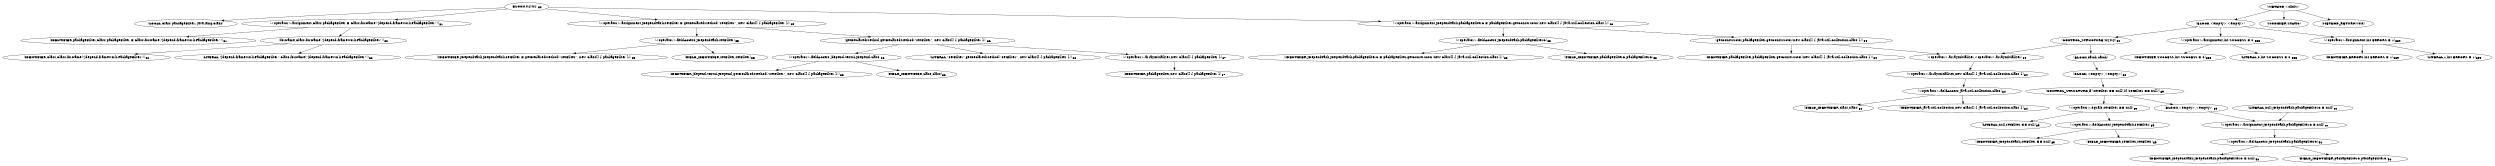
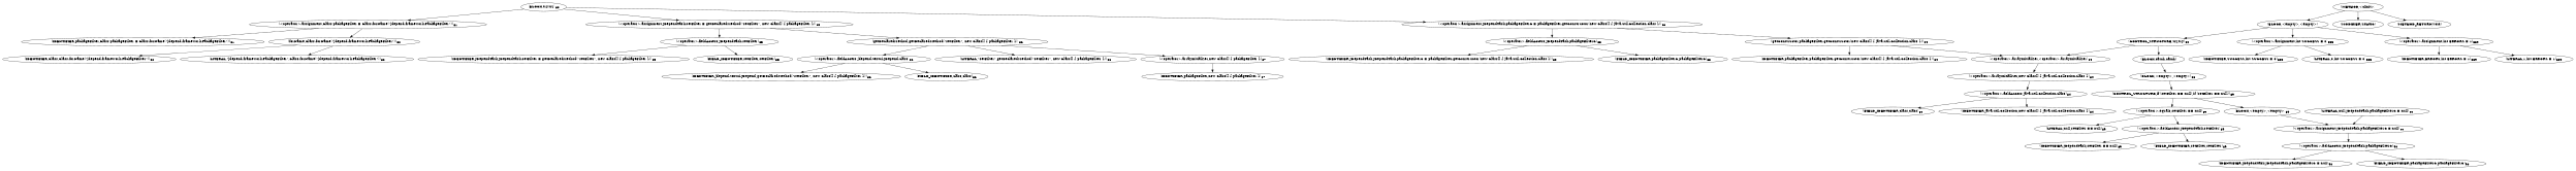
  digraph {
    n1 [label=<(METHOD,&lt;clinit&gt;)>]
    n2 [label=<(BLOCK,&lt;empty&gt;,&lt;empty&gt;)>]
    n3 [label=<(MODIFIER,STATIC)>]
    n4 [label=<(METHOD_RETURN,void)>]
    n5 [label=<(CONTROL_STRUCTURE,try,try)<SUB>80</SUB>>]
    n6 [label=<(&lt;operator&gt;.assignment,int SUCCESS = 0)<SUB>335</SUB>>]
    n7 [label=<(&lt;operator&gt;.assignment,int ERRORS = 1)<SUB>339</SUB>>]
    n8 [label=<(BLOCK,catch,catch)>]
    n9 [label=<(&lt;operator&gt;.arrayInitializer,&lt;operator&gt;.arrayInitializer)<SUB>84</SUB>>]
    n10 [label=<(IDENTIFIER,SUCCESS,int SUCCESS = 0)<SUB>335</SUB>>]
    n11 [label=<(LITERAL,0,int SUCCESS = 0)<SUB>335</SUB>>]
    n12 [label=<(IDENTIFIER,ERRORS,int ERRORS = 1)<SUB>339</SUB>>]
    n13 [label=<(LITERAL,1,int ERRORS = 1)<SUB>339</SUB>>]
    n14 [label=<(BLOCK,try,try)<SUB>80</SUB>>]
-   n15 [label=<(LOCAL,Class packageFilter: java.lang.Class)>]
    n16 [label=<(&lt;operator&gt;.assignment,Class packageFilter = Class.forName(&quot;jdepend.framework.PackageFilter&quot;))<SUB>81</SUB>>]
    n17 [label=<(&lt;operator&gt;.assignment,JDependTask.packageFilterC = packageFilter.getConstructor(new Class[] { java.util.Collection.class }))<SUB>83</SUB>>]
    n18 [label=<(&lt;operator&gt;.assignment,JDependTask.setFilter = getDeclaredMethod(&quot;setFilter&quot;, new Class[] { packageFilter }))<SUB>85</SUB>>]
    n19 [label=<(BLOCK,&lt;empty&gt;,&lt;empty&gt;)<SUB>88</SUB>>]
    n20 [label=<(IDENTIFIER,packageFilter,Class packageFilter = Class.forName(&quot;jdepend.framework.PackageFilter&quot;))<SUB>81</SUB>>]
    n21 [label=<(forName,Class.forName(&quot;jdepend.framework.PackageFilter&quot;))<SUB>82</SUB>>]
    n22 [label=<(&lt;operator&gt;.fieldAccess,JDependTask.packageFilterC)<SUB>83</SUB>>]
    n23 [label=<(getConstructor,packageFilter.getConstructor(new Class[] { java.util.Collection.class }))<SUB>84</SUB>>]
    n24 [label=<(&lt;operator&gt;.fieldAccess,JDependTask.setFilter)<SUB>85</SUB>>]
    n25 [label=<(getDeclaredMethod,getDeclaredMethod(&quot;setFilter&quot;, new Class[] { packageFilter }))<SUB>86</SUB>>]
    n26 [label=<(IDENTIFIER,Class,Class.forName(&quot;jdepend.framework.PackageFilter&quot;))<SUB>82</SUB>>]
    n27 [label=<(LITERAL,&quot;jdepend.framework.PackageFilter&quot;,Class.forName(&quot;jdepend.framework.PackageFilter&quot;))<SUB>82</SUB>>]
    n28 [label=<(IDENTIFIER,JDependTask,JDependTask.packageFilterC = packageFilter.getConstructor(new Class[] { java.util.Collection.class }))<SUB>83</SUB>>]
    n29 [label=<(FIELD_IDENTIFIER,packageFilterC,packageFilterC)<SUB>83</SUB>>]
    n30 [label=<(IDENTIFIER,packageFilter,packageFilter.getConstructor(new Class[] { java.util.Collection.class }))<SUB>84</SUB>>]
    n31 [label=<(&lt;operator&gt;.arrayInitializer,new Class[] { java.util.Collection.class })<SUB>84</SUB>>]
    n32 [label=<(&lt;operator&gt;.fieldAccess,java.util.Collection.class)<SUB>84</SUB>>]
    n33 [label=<(IDENTIFIER,java.util.Collection,new Class[] { java.util.Collection.class })<SUB>84</SUB>>]
    n34 [label=<(FIELD_IDENTIFIER,class,class)<SUB>84</SUB>>]
    n35 [label=<(IDENTIFIER,JDependTask,JDependTask.setFilter = getDeclaredMethod(&quot;setFilter&quot;, new Class[] { packageFilter }))<SUB>85</SUB>>]
    n36 [label=<(FIELD_IDENTIFIER,setFilter,setFilter)<SUB>85</SUB>>]
    n37 [label=<(&lt;operator&gt;.fieldAccess,jdepend.textui.JDepend.class)<SUB>86</SUB>>]
    n38 [label=<(LITERAL,&quot;setFilter&quot;,getDeclaredMethod(&quot;setFilter&quot;, new Class[] { packageFilter }))<SUB>86</SUB>>]
    n39 [label=<(&lt;operator&gt;.arrayInitializer,new Class[] { packageFilter })<SUB>87</SUB>>]
    n40 [label=<(IDENTIFIER,jdepend.textui.JDepend,getDeclaredMethod(&quot;setFilter&quot;, new Class[] { packageFilter }))<SUB>86</SUB>>]
    n41 [label=<(FIELD_IDENTIFIER,class,class)<SUB>86</SUB>>]
    n42 [label=<(IDENTIFIER,packageFilter,new Class[] { packageFilter })<SUB>87</SUB>>]
    n43 [label=<(CONTROL_STRUCTURE,if (setFilter == null),if (setFilter == null))<SUB>89</SUB>>]
    n44 [label=<(&lt;operator&gt;.equals,setFilter == null)<SUB>89</SUB>>]
    n45 [label=<(BLOCK,&lt;empty&gt;,&lt;empty&gt;)<SUB>89</SUB>>]
    n46 [label=<(&lt;operator&gt;.fieldAccess,JDependTask.setFilter)<SUB>89</SUB>>]
    n47 [label=<(LITERAL,null,setFilter == null)<SUB>89</SUB>>]
    n48 [label=<(&lt;operator&gt;.assignment,JDependTask.packageFilterC = null)<SUB>90</SUB>>]
    n49 [label=<(IDENTIFIER,JDependTask,setFilter == null)<SUB>89</SUB>>]
    n50 [label=<(FIELD_IDENTIFIER,setFilter,setFilter)<SUB>89</SUB>>]
    n51 [label=<(&lt;operator&gt;.fieldAccess,JDependTask.packageFilterC)<SUB>90</SUB>>]
    n52 [label=<(IDENTIFIER,JDependTask,JDependTask.packageFilterC = null)<SUB>90</SUB>>]
    n53 [label=<(FIELD_IDENTIFIER,packageFilterC,packageFilterC)<SUB>90</SUB>>]
    n54 [label=<(LITERAL,null,JDependTask.packageFilterC = null)<SUB>90</SUB>>]
    n1 -> n2
    n1 -> n3
    n1 -> n4
    n2 -> n5
    n2 -> n6
    n2 -> n7
    n5 -> n8
    n5 -> n9
    n6 -> n10
    n6 -> n11
    n7 -> n12
    n7 -> n13
    n8 -> n19
    n9 -> n31
-   n14 -> n15
    n14 -> n16
    n14 -> n17
    n14 -> n18
    n16 -> n20
    n16 -> n21
    n17 -> n22
    n17 -> n23
    n18 -> n24
    n18 -> n25
    n19 -> n43
    n21 -> n26
    n21 -> n27
    n22 -> n28
    n22 -> n29
    n23 -> n9
    n23 -> n30
    n24 -> n35
    n24 -> n36
    n25 -> n37
    n25 -> n38
    n25 -> n39
    n31 -> n32
    n32 -> n33
    n32 -> n34
    n37 -> n40
    n37 -> n41
    n39 -> n42
    n43 -> n44
    n43 -> n45
    n44 -> n46
    n44 -> n47
    n45 -> n48
    n46 -> n49
    n46 -> n50
    n48 -> n51
    n51 -> n52
    n51 -> n53
    n54 -> n48
  }
